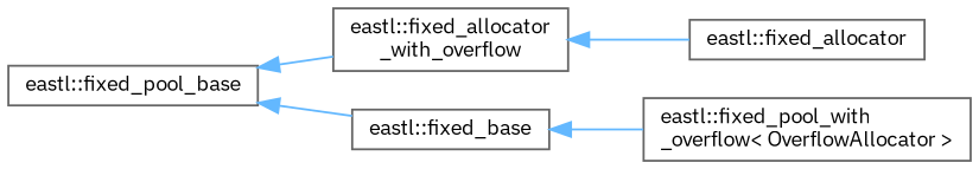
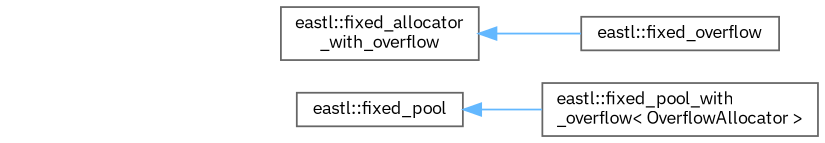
  digraph {
    fontname="IBM Plex Sans"
    rankdir=LR
    node [color=grey40 fillcolor=white fontname="IBM Plex Sans" fontsize=10 shape=box style=filled]
    edge [color=steelblue1 dir=back fontname="IBM Plex Sans" fontsize=10 labelfontname=Helvetica labelfontsize=10 style=solid]
-   n1 [height=0.2 label="eastl::fixed_pool_base" width=0.4]
    n2 [height=0.2 label="eastl::fixed_allocator\l_with_overflow" width=0.4]
-   n3 [height=0.2 label="eastl::fixed_base" width=0.4]
-   n4 [height=0.2 label="eastl::fixed_allocator" width=0.4]
+   n3 [height=0.2 label="eastl::fixed_pool" width=0.4]
+   n4 [height=0.2 label="eastl::fixed_overflow" width=0.4]
    n5 [height=0.2 label="eastl::fixed_pool_with\l_overflow\< OverflowAllocator \>" width=0.4]
-   n1 -> n2
-   n1 -> n3
    n2 -> n4
    n3 -> n5
  }
